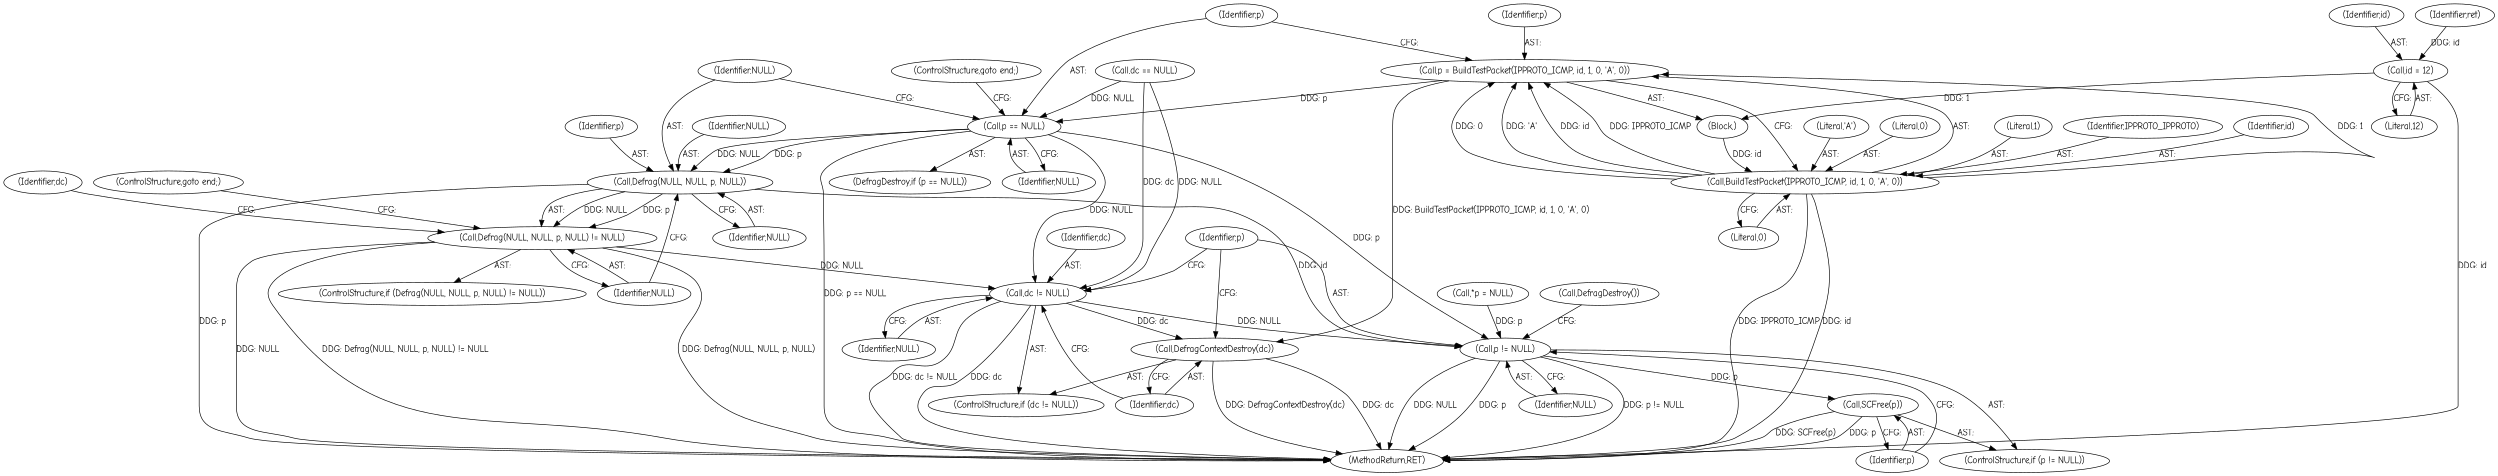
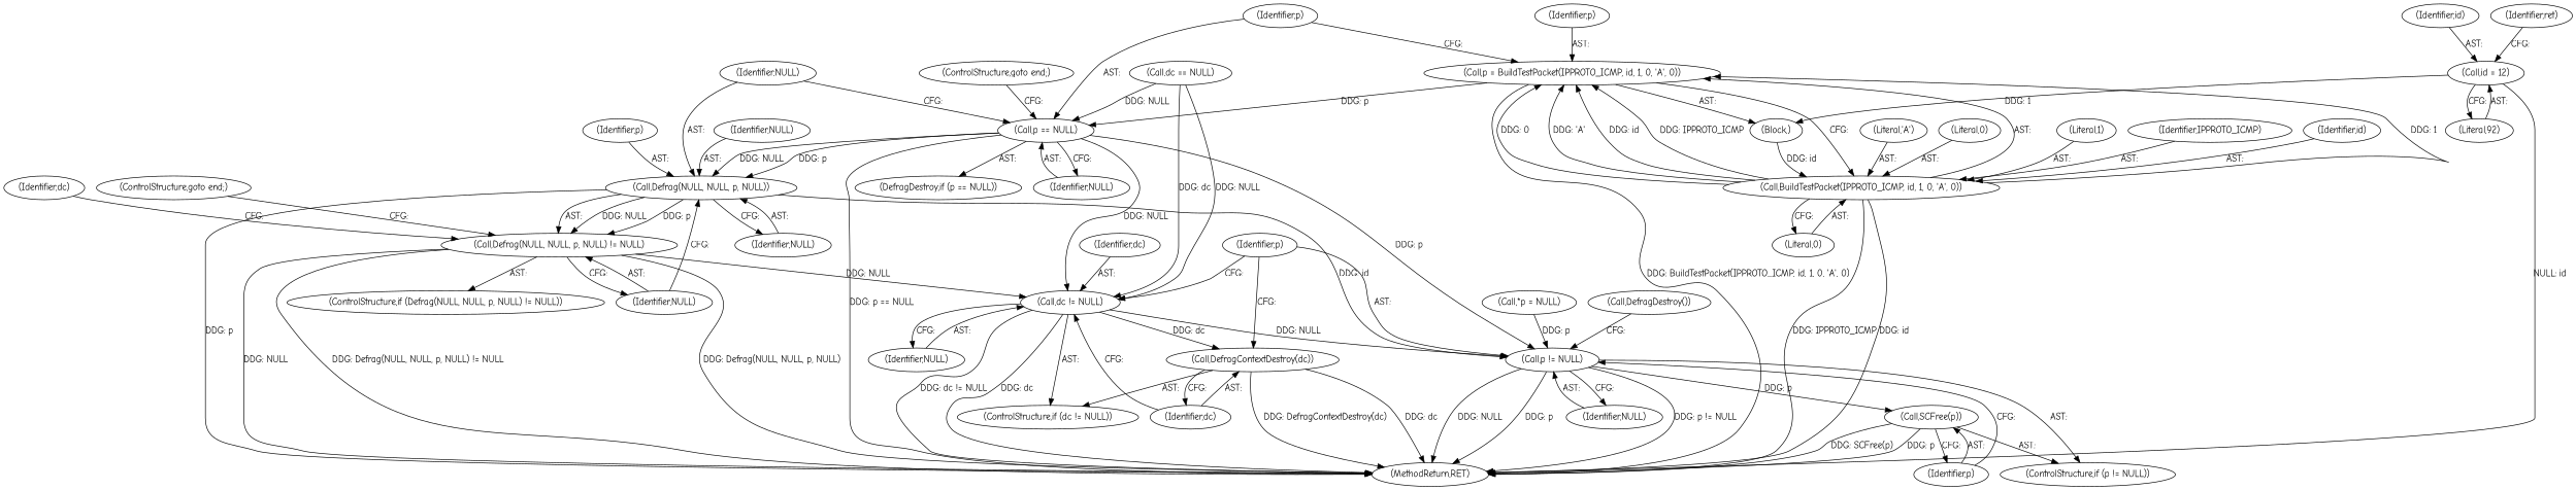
  digraph {
    fontname="Comic Neue"
    node [fontname="Comic Neue"]
    edge [fontname="Comic Neue"]
    n1 [label="(Call,p = BuildTestPacket(IPPROTO_ICMP, id, 1, 0, 'A', 0))"]
    n2 [label="(Call,BuildTestPacket(IPPROTO_ICMP, id, 1, 0, 'A', 0))"]
    n3 [label="(Call,p == NULL)"]
    n4 [label="(MethodReturn,RET)"]
    n5 [label="(Block,)"]
    n6 [label="(Literal,0)"]
    n7 [label="(Call,Defrag(NULL, NULL, p, NULL))"]
    n8 [label="(Call,dc != NULL)"]
    n9 [label="(Call,p != NULL)"]
    n10 [label="(DefragDestroy,if (p == NULL))"]
    n11 [label="(Identifier,NULL)"]
    n12 [label="(Call,id = 12)"]
-   n13 [label="(Literal,12)"]
+   n13 [label="(Literal,92)"]
    n14 [label="(Call,Defrag(NULL, NULL, p, NULL) != NULL)"]
    n15 [label="(Identifier,NULL)"]
    n16 [label="(Call,DefragContextDestroy(dc))"]
    n17 [label="(Identifier,NULL)"]
    n18 [label="(ControlStructure,if (dc != NULL))"]
    n19 [label="(Call,SCFree(p))"]
    n20 [label="(Identifier,NULL)"]
    n21 [label="(ControlStructure,if (p != NULL))"]
    n22 [label="(ControlStructure,if (Defrag(NULL, NULL, p, NULL) != NULL))"]
    n23 [label="(Identifier,NULL)"]
    n24 [label="(Identifier,dc)"]
    n25 [label="(Identifier,p)"]
    n26 [label="(Call,*p = NULL)"]
    n27 [label="(Literal,'A')"]
    n28 [label="(Identifier,dc)"]
    n29 [label="(Identifier,NULL)"]
    n30 [label="(ControlStructure,goto end;)"]
    n31 [label="(Literal,0)"]
    n32 [label="(Call,DefragDestroy())"]
    n33 [label="(Identifier,p)"]
    n34 [label="(Call,dc == NULL)"]
    n35 [label="(Literal,1)"]
    n36 [label="(ControlStructure,goto end;)"]
    n37 [label="(Identifier,p)"]
    n38 [label="(Identifier,dc)"]
    n39 [label="(Identifier,NULL)"]
    n40 [label="(Identifier,p)"]
    n41 [label="(Identifier,ret)"]
-   n42 [label="(Identifier,IPPROTO_IPPROTO)"]
+   n42 [label="(Identifier,IPPROTO_ICMP)"]
    n43 [label="(Identifier,p)"]
    n44 [label="(Identifier,id)"]
    n45 [label="(Identifier,id)"]
    n1 -> n2 [label="CFG: "]
    n1 -> n3 [label="DDG: p"]
-   n1 -> n16 [label="DDG: BuildTestPacket(IPPROTO_ICMP, id, 1, 0, 'A', 0)"]
+   n1 -> n4 [label="DDG: BuildTestPacket(IPPROTO_ICMP, id, 1, 0, 'A', 0)"]
    n1 -> n5 [label="AST: "]
    n2 -> n1 [label="AST: "]
    n2 -> n1 [label="DDG: 1"]
    n2 -> n1 [label="DDG: 0"]
    n2 -> n1 [label="DDG: 'A'"]
    n2 -> n1 [label="DDG: id"]
    n2 -> n1 [label="DDG: IPPROTO_ICMP"]
    n2 -> n4 [label="DDG: IPPROTO_ICMP"]
    n2 -> n4 [label="DDG: id"]
    n2 -> n6 [label="CFG: "]
    n3 -> n4 [label="DDG: p == NULL"]
    n3 -> n7 [label="DDG: NULL"]
    n3 -> n7 [label="DDG: p"]
    n3 -> n8 [label="DDG: NULL"]
    n3 -> n9 [label="DDG: p"]
    n3 -> n10 [label="AST: "]
    n3 -> n11 [label="CFG: "]
    n5 -> n2 [label="DDG: id"]
    n6 -> n2 [label="AST: "]
    n7 -> n4 [label="DDG: p"]
    n7 -> n9 [label="DDG: id"]
    n7 -> n14 [label="AST: "]
    n7 -> n14 [label="DDG: NULL"]
    n7 -> n14 [label="DDG: p"]
    n7 -> n15 [label="CFG: "]
    n8 -> n4 [label="DDG: dc != NULL"]
    n8 -> n4 [label="DDG: dc"]
    n8 -> n9 [label="DDG: NULL"]
    n8 -> n16 [label="DDG: dc"]
    n8 -> n17 [label="CFG: "]
    n8 -> n18 [label="AST: "]
    n9 -> n4 [label="DDG: p"]
    n9 -> n4 [label="DDG: p != NULL"]
    n9 -> n4 [label="DDG: NULL"]
    n9 -> n19 [label="DDG: p"]
    n9 -> n20 [label="CFG: "]
    n9 -> n21 [label="AST: "]
    n11 -> n3 [label="AST: "]
-   n12 -> n4 [label="DDG: id"]
+   n12 -> n4 [label="NULL: id"]
    n12 -> n5 [label="DDG: 1"]
    n12 -> n13 [label="CFG: "]
    n13 -> n12 [label="AST: "]
    n14 -> n4 [label="DDG: NULL"]
    n14 -> n4 [label="DDG: Defrag(NULL, NULL, p, NULL) != NULL"]
    n14 -> n4 [label="DDG: Defrag(NULL, NULL, p, NULL)"]
    n14 -> n8 [label="DDG: NULL"]
    n14 -> n22 [label="AST: "]
    n14 -> n23 [label="CFG: "]
    n15 -> n7 [label="AST: "]
    n16 -> n4 [label="DDG: DefragContextDestroy(dc)"]
    n16 -> n4 [label="DDG: dc"]
    n16 -> n18 [label="AST: "]
    n16 -> n24 [label="CFG: "]
    n17 -> n8 [label="AST: "]
    n19 -> n4 [label="DDG: SCFree(p)"]
    n19 -> n4 [label="DDG: p"]
    n19 -> n21 [label="AST: "]
    n19 -> n25 [label="CFG: "]
    n20 -> n9 [label="AST: "]
    n23 -> n7 [label="CFG: "]
    n23 -> n14 [label="AST: "]
    n24 -> n8 [label="CFG: "]
    n24 -> n16 [label="AST: "]
    n25 -> n9 [label="CFG: "]
    n25 -> n19 [label="AST: "]
    n26 -> n9 [label="DDG: p"]
    n27 -> n2 [label="AST: "]
    n28 -> n8 [label="AST: "]
    n29 -> n7 [label="AST: "]
    n30 -> n14 [label="CFG: "]
    n31 -> n2 [label="AST: "]
    n32 -> n9 [label="CFG: "]
    n33 -> n8 [label="CFG: "]
    n33 -> n9 [label="AST: "]
    n33 -> n16 [label="CFG: "]
    n34 -> n3 [label="DDG: NULL"]
    n34 -> n8 [label="DDG: dc"]
    n34 -> n8 [label="DDG: NULL"]
    n35 -> n2 [label="AST: "]
    n36 -> n3 [label="CFG: "]
    n37 -> n7 [label="AST: "]
    n38 -> n14 [label="CFG: "]
    n39 -> n3 [label="CFG: "]
    n39 -> n7 [label="AST: "]
    n40 -> n1 [label="CFG: "]
    n40 -> n3 [label="AST: "]
-   n41 -> n12 [label="DDG: id"]
+   n41 -> n12 [label="CFG: "]
    n42 -> n2 [label="AST: "]
    n43 -> n1 [label="AST: "]
    n44 -> n12 [label="AST: "]
    n45 -> n2 [label="AST: "]
  }
